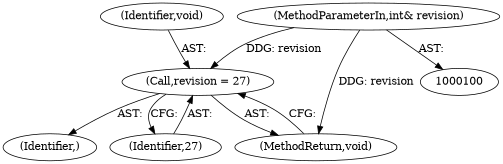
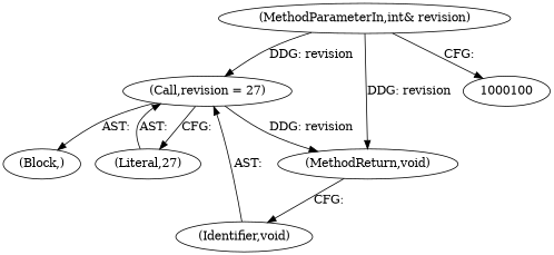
  digraph {
    n1 [label="(Call,revision = 27)"]
-   n2 [label="(Identifier,)"]
-   n3 [label="(Identifier,27)"]
+   n2 [label="(Block,)"]
+   n3 [label="(Literal,27)"]
    n4 [label="(MethodReturn,void)"]
    n5 [label="(MethodParameterIn,int& revision)"]
    1000100
    n7 [label="(Identifier,void)"]
    n1 -> n2 [label="AST: "]
    n1 -> n3 [label="CFG: "]
-   n1 -> n4 [label="AST: "]
+   n1 -> n4 [label="DDG: revision"]
    n3 -> n1 [label="AST: "]
-   n4 -> n1 [label="CFG: "]
+   n4 -> n7 [label="CFG: "]
    n5 -> n1 [label="DDG: revision"]
    n5 -> n4 [label="DDG: revision"]
-   n5 -> 1000100 [label="AST: "]
+   n5 -> 1000100 [label="CFG: "]
    n7 -> n1 [label="AST: "]
  }
